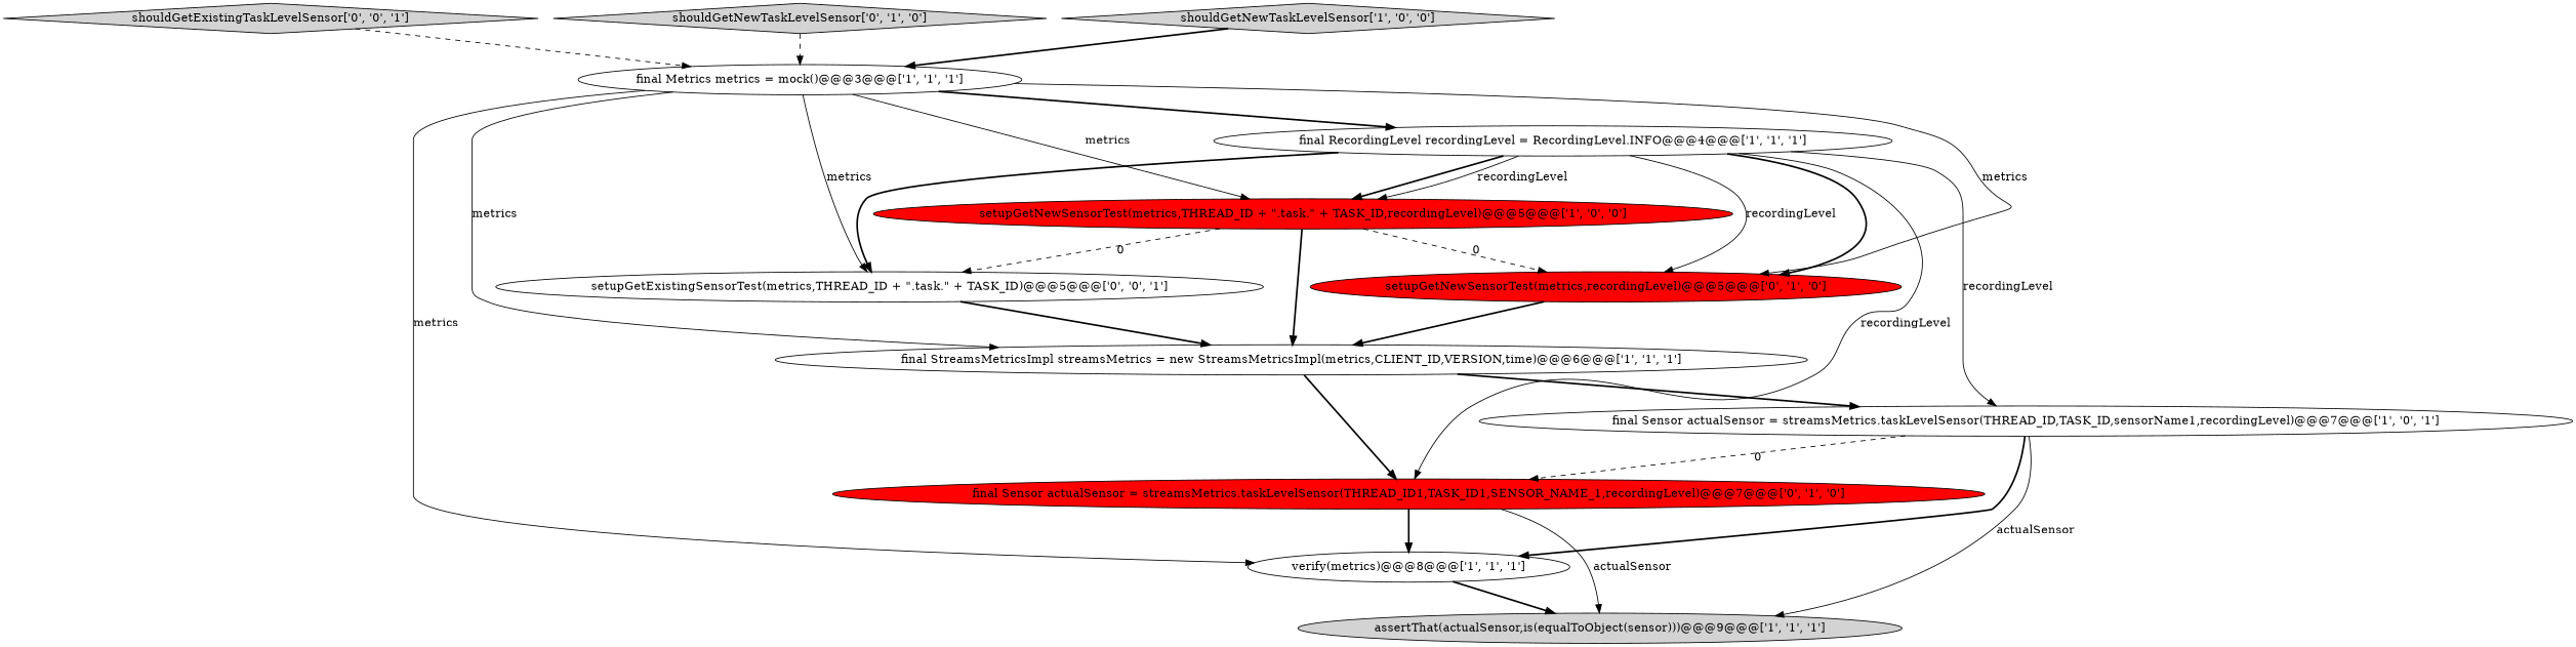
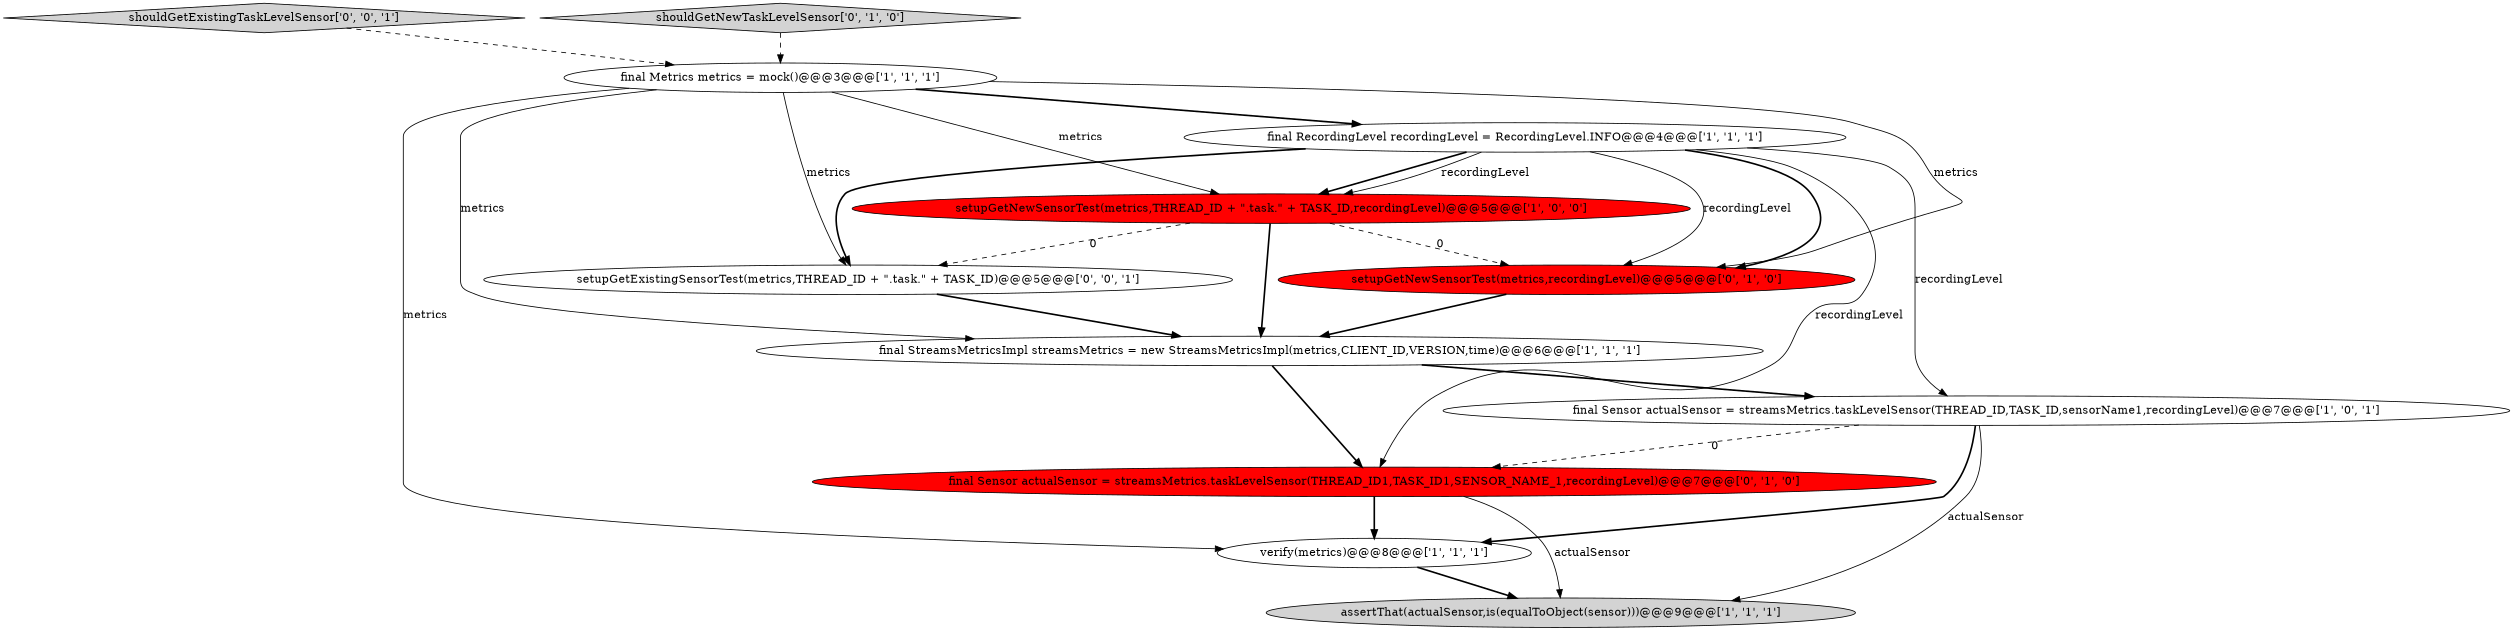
  digraph {
    node [fillcolor=white shape=ellipse style=filled]
    edge [style=bold]
    n1 [fillcolor=lightgray label="shouldGetExistingTaskLevelSensor['0', '0', '1']" shape=diamond]
    n2 [label="final Metrics metrics = mock()@@@3@@@['1', '1', '1']"]
    n3 [fillcolor=red label="setupGetNewSensorTest(metrics,THREAD_ID + \".task.\" + TASK_ID,recordingLevel)@@@5@@@['1', '0', '0']"]
    n4 [label="final StreamsMetricsImpl streamsMetrics = new StreamsMetricsImpl(metrics,CLIENT_ID,VERSION,time)@@@6@@@['1', '1', '1']"]
    n5 [fillcolor=red label="setupGetNewSensorTest(metrics,recordingLevel)@@@5@@@['0', '1', '0']"]
    n6 [label="setupGetExistingSensorTest(metrics,THREAD_ID + \".task.\" + TASK_ID)@@@5@@@['0', '0', '1']"]
    n7 [label="final RecordingLevel recordingLevel = RecordingLevel.INFO@@@4@@@['1', '1', '1']"]
    n8 [label="verify(metrics)@@@8@@@['1', '1', '1']"]
    n9 [fillcolor=red label="final Sensor actualSensor = streamsMetrics.taskLevelSensor(THREAD_ID1,TASK_ID1,SENSOR_NAME_1,recordingLevel)@@@7@@@['0', '1', '0']"]
    n10 [label="final Sensor actualSensor = streamsMetrics.taskLevelSensor(THREAD_ID,TASK_ID,sensorName1,recordingLevel)@@@7@@@['1', '0', '1']"]
    n11 [fillcolor=lightgray label="assertThat(actualSensor,is(equalToObject(sensor)))@@@9@@@['1', '1', '1']"]
    n12 [fillcolor=lightgray label="shouldGetNewTaskLevelSensor['0', '1', '0']" shape=diamond]
-   n13 [fillcolor=lightgray label="shouldGetNewTaskLevelSensor['1', '0', '0']" shape=diamond]
    n1 -> n2 [style=dashed]
    n2 -> n3 [label=metrics style=solid]
    n2 -> n4 [label=metrics style=solid]
    n2 -> n5 [label=metrics style=solid]
    n2 -> n6 [label=metrics style=solid]
    n2 -> n7
    n2 -> n8 [label=metrics style=solid]
    n3 -> n4
    n3 -> n5 [label=0 style=dashed]
    n3 -> n6 [label=0 style=dashed]
    n4 -> n9
    n4 -> n10
    n5 -> n4
    n6 -> n4
    n7 -> n3
    n7 -> n3 [label=recordingLevel style=solid]
    n7 -> n5
    n7 -> n5 [label=recordingLevel style=solid]
    n7 -> n6
    n7 -> n9 [label=recordingLevel style=solid]
    n7 -> n10 [label=recordingLevel style=solid]
    n8 -> n11
    n9 -> n8
    n9 -> n11 [label=actualSensor style=solid]
    n10 -> n8
    n10 -> n9 [label=0 style=dashed]
    n10 -> n11 [label=actualSensor style=solid]
    n12 -> n2 [style=dashed]
-   n13 -> n2
  }
